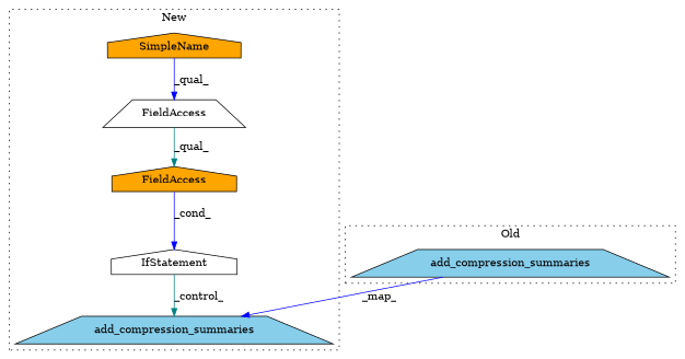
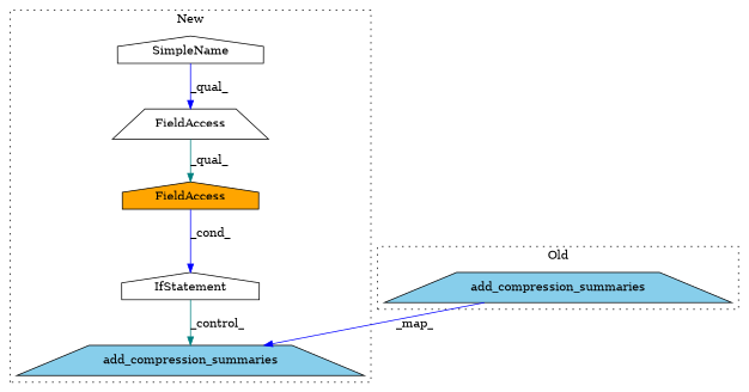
  digraph {
    node [a=32 l=27 s=29279 shape=trapezium style=filled fillcolor=skyblue]
    edge [color=blue]
    n1 [label=add_compression_summaries s=29316]
    n2 [a=22 l=10 label=FieldAccess fillcolor=white]
    n3 [a=22 l=22 label=FieldAccess shape=house fillcolor=orange]
    n4 [a=25 l="4,2" label=IfStatement s="29275,29301" shape=house fillcolor=white]
-   n5 [a=42 l=4 label=SimpleName shape=house fillcolor=orange]
+   n5 [a=42 l=4 label=SimpleName shape=house fillcolor=white]
    n6 [label=add_compression_summaries s=29144]
    subgraph cluster_1 {
      label=New
      style=dotted
      n1
      n2
      n3
      n4
      n5
    }
    subgraph cluster_2 {
      label=Old
      style=dotted
      n6
    }
    n2 -> n3 [label=_qual_ color=teal]
    n3 -> n4 [label=_cond_]
    n4 -> n1 [label=_control_ color=teal]
    n5 -> n2 [label=_qual_]
    n6 -> n1 [label=_map_]
  }
